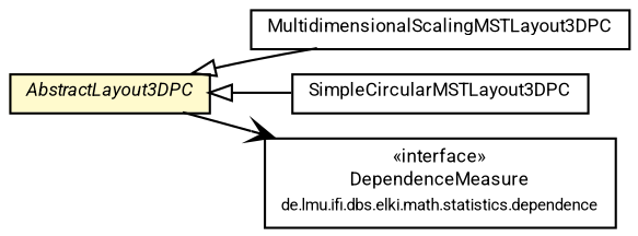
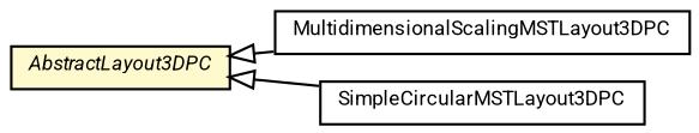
  digraph {
    nodesep=0.15
    rankdir=LR
    ranksep=0.25
    node [fontcolor=black fontname=Roboto fontsize=8 margin=0 shape=plaintext]
    edge [arrowtail=empty color=black dir=back fontname=Roboto fontsize=7 labelfontname=Roboto labelfontsize=7 weight=10]
    n1 [height=0 label=<<table title="de.lmu.ifi.dbs.elki.visualization.parallel3d.layout.MultidimensionalScalingMSTLayout3DPC" border="0" cellborder="1" cellspacing="0" cellpadding="2" href="MultidimensionalScalingMSTLayout3DPC.html" target="_parent"> 		<tr><td><table border="0" cellspacing="0" cellpadding="1"> 		<tr><td align="center" balign="center"> <font face="Roboto">MultidimensionalScalingMSTLayout3DPC</font> </td></tr> 		</table></td></tr> 		</table>> width=0]
    n2 [height=0 label=<<table title="de.lmu.ifi.dbs.elki.visualization.parallel3d.layout.SimpleCircularMSTLayout3DPC" border="0" cellborder="1" cellspacing="0" cellpadding="2" href="SimpleCircularMSTLayout3DPC.html" target="_parent"> 		<tr><td><table border="0" cellspacing="0" cellpadding="1"> 		<tr><td align="center" balign="center"> <font face="Roboto">SimpleCircularMSTLayout3DPC</font> </td></tr> 		</table></td></tr> 		</table>> width=0]
    n3 [height=0 label=<<table title="de.lmu.ifi.dbs.elki.visualization.parallel3d.layout.AbstractLayout3DPC" border="0" cellborder="1" cellspacing="0" cellpadding="2" bgcolor="lemonChiffon" href="AbstractLayout3DPC.html" target="_parent"> 		<tr><td><table border="0" cellspacing="0" cellpadding="1"> 		<tr><td align="center" balign="center"> <font face="Roboto"><i>AbstractLayout3DPC</i></font> </td></tr> 		</table></td></tr> 		</table>> width=0]
-   n4 [height=0 label=<<table title="de.lmu.ifi.dbs.elki.math.statistics.dependence.DependenceMeasure" border="0" cellborder="1" cellspacing="0" cellpadding="2" href="../../../math/statistics/dependence/DependenceMeasure.html" target="_parent"> 		<tr><td><table border="0" cellspacing="0" cellpadding="1"> 		<tr><td align="center" balign="center"> &#171;interface&#187; </td></tr> 		<tr><td align="center" balign="center"> <font face="Roboto">DependenceMeasure</font> </td></tr> 		<tr><td align="center" balign="center"> <font face="Roboto" point-size="7.0">de.lmu.ifi.dbs.elki.math.statistics.dependence</font> </td></tr> 		</table></td></tr> 		</table>> width=0]
    n3 -> n1
    n3 -> n2
-   n3 -> n4 [arrowhead=open weight=1 arrowtail="" dir=""]
  }
